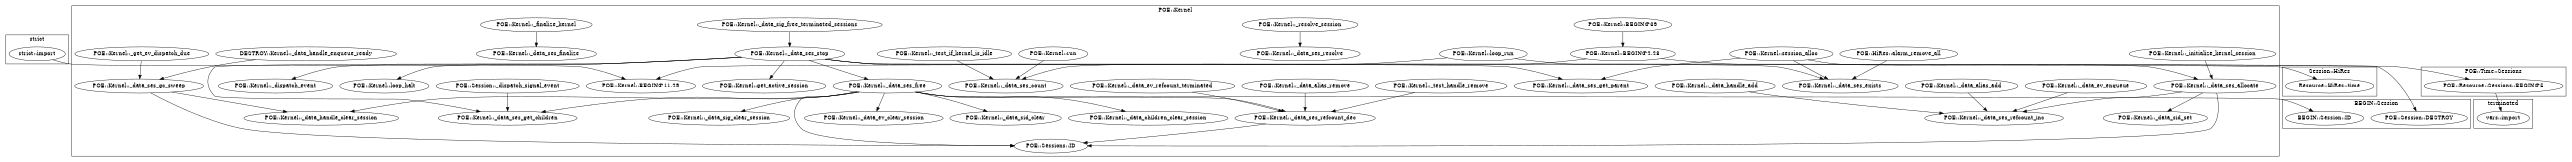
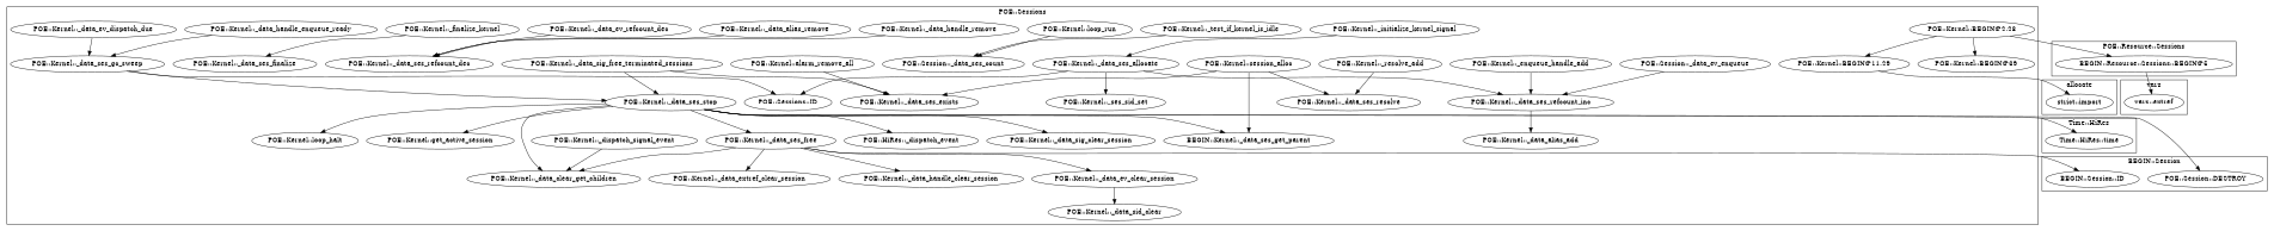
  digraph {
    "POE::Kernel::loop_run"
-   "POE::Kernel::_data_handle_remove" [label="POE::Kernel::_test_handle_remove"]
-   "POE::Kernel::_data_ses_get_parent"
+   "POE::Kernel::_data_handle_remove"
+   "POE::Kernel::_data_ses_get_parent" [label="BEGIN::Kernel::_data_ses_get_parent"]
    "POE::Kernel::session_alloc"
    "POE::Kernel::_data_ses_refcount_inc"
-   "POE::Kernel::_data_handle_add"
-   "POE::Kernel::_data_handle_enqueue_ready" [label="DESTROY::Kernel::_data_handle_enqueue_ready"]
-   "POE::Kernel::_data_sid_set"
-   "POE::Kernel::_data_extref_clear_session" [label="POE::Kernel::_data_children_clear_session"]
-   "POE::Kernel::_dispatch_signal_event" [label="POE::Session::_dispatch_signal_event"]
+   "POE::Kernel::_data_handle_add" [label="POE::Kernel::_enqueue_handle_add"]
+   "POE::Kernel::_data_handle_enqueue_ready"
+   "POE::Kernel::_data_sid_set" [label="POE::Kernel::_ses_sid_set"]
+   "POE::Kernel::_data_extref_clear_session"
+   "POE::Kernel::_dispatch_signal_event"
    "POE::Kernel::get_active_session"
    "POE::Kernel::_data_ses_finalize"
-   "POE::Kernel::_initialize_kernel_session"
+   "POE::Kernel::_initialize_kernel_session" [label="POE::Kernel::_initialize_kernel_signal"]
    "POE::Kernel::_data_ev_clear_session"
    "POE::Kernel::_data_ses_stop"
-   "POE::Kernel::alarm_remove_all" [label="POE::HiRes::alarm_remove_all"]
-   "POE::Kernel::_data_ses_count"
-   "POE::Kernel::_resolve_session"
+   "POE::Kernel::alarm_remove_all"
+   "POE::Kernel::_data_ses_count" [label="POE::Session::_data_ses_count"]
+   "POE::Kernel::_resolve_session" [label="POE::Kernel::_resolve_add"]
    "POE::Kernel::BEGIN@39"
    "POE::Kernel::_data_ses_allocate"
    "POE::Kernel::_data_sid_clear"
-   "POE::Kernel::run"
    "POE::Kernel::_data_alias_add"
    "POE::Kernel::BEGIN@11.29"
    "POE::Kernel::_data_ses_free"
-   "POE::Kernel::_data_ses_get_children"
+   "POE::Kernel::_data_ses_get_children" [label="POE::Kernel::_data_clear_get_children"]
    "POE::Kernel::_data_alias_remove"
    "POE::Kernel::_data_sig_free_terminated_sessions"
    "POE::Kernel::_data_ses_resolve"
    "POE::Kernel::_data_handle_clear_session"
-   "POE::Kernel::_dispatch_event"
+   "POE::Kernel::_dispatch_event" [label="POE::HiRes::_dispatch_event"]
    "POE::Kernel::_data_ses_refcount_dec"
-   "POE::Kernel::_data_ev_refcount_dec" [label="POE::Kernel::_data_ev_refcount_terminated"]
+   "POE::Kernel::_data_ev_refcount_dec"
    "POE::Kernel::_data_ses_exists"
    "POE::Kernel::_data_sig_clear_session"
    "POE::Kernel::_data_ses_gc_sweep"
    "POE::Kernel::_finalize_kernel"
-   "POE::Kernel::_data_ev_dispatch_due" [label="POE::Kernel::_get_ev_dispatch_due"]
-   "POE::Kernel::_data_ev_enqueue"
+   "POE::Kernel::_data_ev_dispatch_due"
+   "POE::Kernel::_data_ev_enqueue" [label="POE::Session::_data_ev_enqueue"]
    "POE::Kernel::loop_halt"
    "POE::Kernel::_test_if_kernel_is_idle"
    n42 [label="POE::Sessions::ID"]
    "POE::Kernel::BEGIN@2.28"
    "strict::import"
-   "POE::Resource::Sessions::BEGIN@5"
-   "Time::HiRes::time" [label="Resource::HiRes::time"]
-   "vars::import"
+   "POE::Resource::Sessions::BEGIN@5" [label="BEGIN::Resource::Sessions::BEGIN@5"]
+   "Time::HiRes::time"
+   "vars::import" [label="vars::extref"]
    n48 [label="BEGIN::Session::ID"]
    "POE::Session::DESTROY"
    subgraph cluster_1 {
-     label="POE::Kernel"
+     label="POE::Sessions"
      "POE::Kernel::loop_run"
      "POE::Kernel::_data_handle_remove"
      "POE::Kernel::_data_ses_get_parent"
      "POE::Kernel::session_alloc"
      "POE::Kernel::_data_ses_refcount_inc"
      "POE::Kernel::_data_handle_add"
      "POE::Kernel::_data_handle_enqueue_ready"
      "POE::Kernel::_data_sid_set"
      "POE::Kernel::_data_extref_clear_session"
      "POE::Kernel::_dispatch_signal_event"
      "POE::Kernel::get_active_session"
      "POE::Kernel::_data_ses_finalize"
      "POE::Kernel::_initialize_kernel_session"
      "POE::Kernel::_data_ev_clear_session"
      "POE::Kernel::_data_ses_stop"
      "POE::Kernel::alarm_remove_all"
      "POE::Kernel::_data_ses_count"
      "POE::Kernel::_resolve_session"
      "POE::Kernel::BEGIN@39"
      "POE::Kernel::_data_ses_allocate"
      "POE::Kernel::_data_sid_clear"
-     "POE::Kernel::run"
      "POE::Kernel::_data_alias_add"
      "POE::Kernel::BEGIN@11.29"
      "POE::Kernel::_data_ses_free"
      "POE::Kernel::_data_ses_get_children"
      "POE::Kernel::_data_alias_remove"
      "POE::Kernel::_data_sig_free_terminated_sessions"
      "POE::Kernel::_data_ses_resolve"
      "POE::Kernel::_data_handle_clear_session"
      "POE::Kernel::_dispatch_event"
      "POE::Kernel::_data_ses_refcount_dec"
      "POE::Kernel::_data_ev_refcount_dec"
      "POE::Kernel::_data_ses_exists"
      "POE::Kernel::_data_sig_clear_session"
      "POE::Kernel::_data_ses_gc_sweep"
      "POE::Kernel::_finalize_kernel"
      "POE::Kernel::_data_ev_dispatch_due"
      "POE::Kernel::_data_ev_enqueue"
      "POE::Kernel::loop_halt"
      "POE::Kernel::_test_if_kernel_is_idle"
      n42
      "POE::Kernel::BEGIN@2.28"
    }
    subgraph cluster_2 {
-     label="strict"
+     label=allocate
      "strict::import"
    }
    subgraph cluster_3 {
-     label="POE::Time::Sessions"
+     label="POE::Resource::Sessions"
      "POE::Resource::Sessions::BEGIN@5"
    }
    subgraph cluster_4 {
-     label="Session::HiRes"
+     label="Time::HiRes"
      "Time::HiRes::time"
    }
    subgraph cluster_5 {
-     label=terminated
+     label=vars
      "vars::import"
    }
    subgraph cluster_6 {
      label="BEGIN::Session"
      n48
      "POE::Session::DESTROY"
    }
    "POE::Kernel::loop_run" -> "POE::Kernel::_data_ses_count"
    "POE::Kernel::_data_handle_remove" -> "POE::Kernel::_data_ses_refcount_dec"
    "POE::Kernel::session_alloc" -> "POE::Kernel::_data_ses_get_parent"
-   "POE::Kernel::session_alloc" -> "POE::Kernel::_data_ses_allocate"
+   "POE::Kernel::session_alloc" -> "POE::Kernel::_data_ses_resolve"
    "POE::Kernel::session_alloc" -> "POE::Kernel::_data_ses_exists"
    "POE::Kernel::_data_handle_add" -> "POE::Kernel::_data_ses_refcount_inc"
    "POE::Kernel::_data_handle_enqueue_ready" -> "POE::Kernel::_data_ses_gc_sweep"
    "POE::Kernel::_dispatch_signal_event" -> "POE::Kernel::_data_ses_get_children"
    "POE::Kernel::_initialize_kernel_session" -> "POE::Kernel::_data_ses_allocate"
    "POE::Kernel::_data_ses_stop" -> "POE::Kernel::_data_ses_get_parent"
    "POE::Kernel::_data_ses_stop" -> "POE::Kernel::get_active_session"
    "POE::Kernel::_data_ses_stop" -> "POE::Kernel::_data_ses_free"
    "POE::Kernel::_data_ses_stop" -> "POE::Kernel::_data_ses_get_children"
    "POE::Kernel::_data_ses_stop" -> "POE::Kernel::_dispatch_event"
    "POE::Kernel::_data_ses_stop" -> "POE::Kernel::loop_halt"
    "POE::Kernel::_data_ses_stop" -> "Time::HiRes::time"
    "POE::Kernel::_data_ses_stop" -> "POE::Session::DESTROY"
    "POE::Kernel::alarm_remove_all" -> "POE::Kernel::_data_ses_exists"
    "POE::Kernel::_resolve_session" -> "POE::Kernel::_data_ses_resolve"
    "POE::Kernel::_data_ses_allocate" -> "POE::Kernel::_data_ses_refcount_inc"
    "POE::Kernel::_data_ses_allocate" -> "POE::Kernel::_data_sid_set"
    "POE::Kernel::_data_ses_allocate" -> n42
-   "POE::Kernel::run" -> "POE::Kernel::_data_ses_count"
-   "POE::Kernel::_data_alias_add" -> "POE::Kernel::_data_ses_refcount_inc"
-   "strict::import" -> "POE::Kernel::BEGIN@11.29"
+   "POE::Kernel::_data_ses_refcount_inc" -> "POE::Kernel::_data_alias_add"
+   "POE::Kernel::BEGIN@11.29" -> "strict::import"
    "POE::Kernel::_data_ses_free" -> "POE::Kernel::_data_extref_clear_session"
    "POE::Kernel::_data_ses_free" -> "POE::Kernel::_data_ev_clear_session"
-   "POE::Kernel::_data_ses_free" -> "POE::Kernel::_data_sid_clear"
+   "POE::Kernel::_data_ev_clear_session" -> "POE::Kernel::_data_sid_clear"
    "POE::Kernel::_data_ses_free" -> "POE::Kernel::_data_ses_get_children"
    "POE::Kernel::_data_ses_free" -> "POE::Kernel::_data_handle_clear_session"
-   "POE::Kernel::_data_ses_free" -> "POE::Kernel::_data_ses_refcount_dec"
-   "POE::Kernel::_data_ses_free" -> "POE::Kernel::_data_sig_clear_session"
-   "POE::Kernel::_data_ses_free" -> n42
+   "POE::Kernel::_data_ses_stop" -> "POE::Kernel::_data_sig_clear_session"
    "POE::Kernel::_data_ses_free" -> n48
    "POE::Kernel::_data_alias_remove" -> "POE::Kernel::_data_ses_refcount_dec"
    "POE::Kernel::_data_sig_free_terminated_sessions" -> "POE::Kernel::_data_ses_stop"
-   "POE::Kernel::loop_run" -> "POE::Kernel::_data_ses_exists"
-   "POE::Kernel::_data_ses_refcount_dec" -> n42
+   "POE::Kernel::_data_sig_free_terminated_sessions" -> "POE::Kernel::_data_ses_exists"
    "POE::Kernel::_data_ev_refcount_dec" -> "POE::Kernel::_data_ses_refcount_dec"
-   "POE::Kernel::_data_ses_gc_sweep" -> "POE::Kernel::_data_handle_clear_session"
+   "POE::Kernel::_data_ses_gc_sweep" -> "POE::Kernel::_data_ses_stop"
    "POE::Kernel::_data_ses_gc_sweep" -> n42
    "POE::Kernel::_finalize_kernel" -> "POE::Kernel::_data_ses_finalize"
    "POE::Kernel::_data_ev_dispatch_due" -> "POE::Kernel::_data_ses_gc_sweep"
    "POE::Kernel::_data_ev_enqueue" -> "POE::Kernel::_data_ses_refcount_inc"
    "POE::Kernel::_test_if_kernel_is_idle" -> "POE::Kernel::_data_ses_count"
-   "POE::Kernel::BEGIN@39" -> "POE::Kernel::BEGIN@2.28"
+   "POE::Kernel::BEGIN@2.28" -> "POE::Kernel::BEGIN@39"
    "POE::Kernel::BEGIN@2.28" -> "POE::Kernel::BEGIN@11.29"
    "POE::Kernel::BEGIN@2.28" -> "POE::Resource::Sessions::BEGIN@5"
    "POE::Resource::Sessions::BEGIN@5" -> "vars::import"
  }
